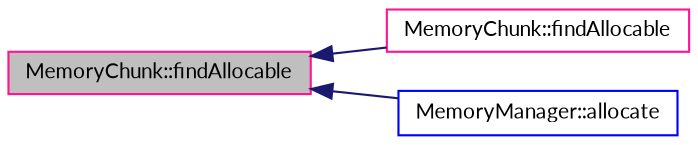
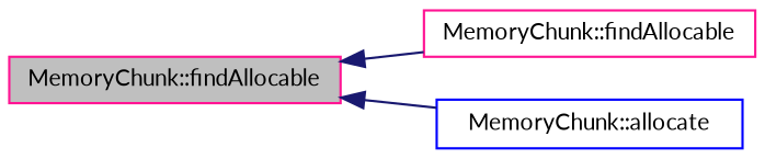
  digraph {
    rankdir=LR
    fontname=Lato
    node [color=deeppink fillcolor=white fontname=Lato fontsize=10 shape=record style=filled]
    edge [color=midnightblue dir=back fontname=Lato fontsize=10 labelfontname=Helvetica labelfontsize=10 style=solid]
    n1 [fillcolor=grey75 fontcolor=black height=0.2 label="MemoryChunk::findAllocable" width=0.4]
    n2 [height=0.2 label="MemoryChunk::findAllocable" width=0.4]
-   n3 [color=blue height=0.2 label="MemoryManager::allocate" width=0.4]
+   n3 [color=blue height=0.2 label="MemoryChunk::allocate" width=0.4]
    n1 -> n2
    n1 -> n3
  }
